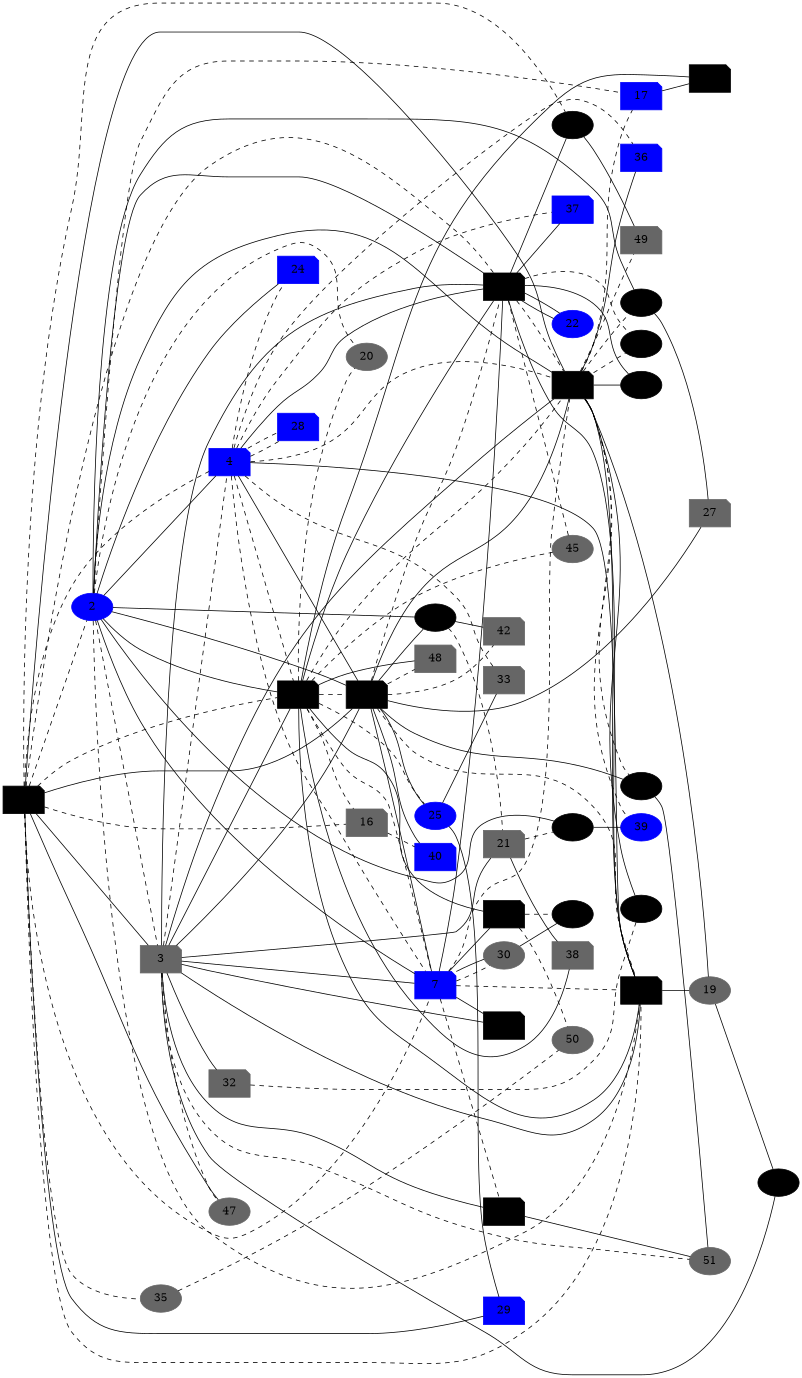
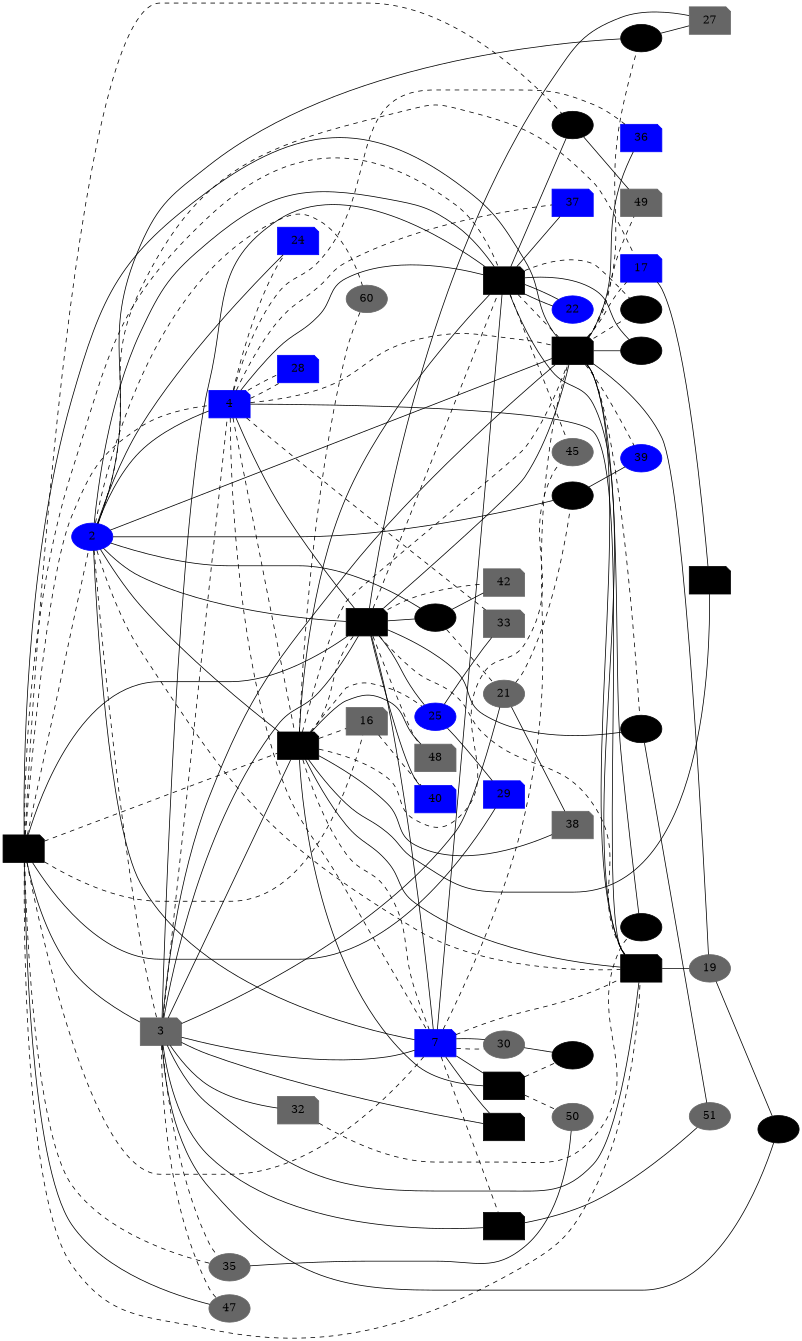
  graph {
    rankdir=LR
    node [color=black shape=note style=filled]
    edge [style=solid]
    2 [color=blue shape=ellipse]
    1
    3 [color=gray40]
    4 [color=blue]
    5
    6
    7 [color=blue]
    8
    9
    10
    16 [color=gray40]
    29 [color=blue]
    35 [color=gray40 shape=ellipse]
    43 [shape=ellipse]
    47 [color=gray40 shape=ellipse]
    11 [shape=ellipse]
    15 [shape=ellipse]
    17 [color=blue]
-   20 [color=gray40 shape=ellipse]
+   20 [color=gray40 shape=ellipse label=60]
    24 [color=blue]
    34 [shape=ellipse]
    13
    14
-   21 [color=gray40]
+   21 [color=gray40 shape=ellipse]
    31 [shape=ellipse]
    32 [color=gray40]
    28 [color=blue]
    33 [color=gray40]
    36 [color=blue]
    37 [color=blue]
    18
    25 [color=blue shape=ellipse]
    38 [color=gray40]
    44
    45 [color=gray40 shape=ellipse]
    48 [color=gray40]
    26 [shape=ellipse]
    27 [color=gray40]
    40 [color=blue]
    42 [color=gray40]
    30 [color=gray40 shape=ellipse]
    12 [shape=ellipse]
    22 [color=blue shape=ellipse]
    23 [shape=ellipse]
    19 [color=gray40 shape=ellipse]
    39 [color=blue shape=ellipse]
    41 [shape=ellipse]
    49 [color=gray40]
    50 [color=gray40 shape=ellipse]
    51 [color=gray40 shape=ellipse]
    46 [shape=ellipse]
    2 -- 3 [style=dashed]
    2 -- 4
    2 -- 5
    2 -- 6
    2 -- 7
    2 -- 8
    2 -- 9
    2 -- 10 [style=dashed]
    2 -- 11
    2 -- 15
    2 -- 17 [style=dashed]
    2 -- 20 [style=dashed]
    2 -- 24
    2 -- 34
    1 -- 2 [style=dashed]
    1 -- 3
    1 -- 4 [style=dashed]
    1 -- 5 [style=dashed]
    1 -- 6
    1 -- 7 [style=dashed]
    1 -- 8 [style=dashed]
    1 -- 9
    1 -- 10 [style=dashed]
    1 -- 16 [style=dashed]
    1 -- 29
    1 -- 35 [style=dashed]
    1 -- 43 [style=dashed]
    1 -- 47
    3 -- 4 [style=dashed]
    3 -- 5
    3 -- 6
    3 -- 7
    3 -- 8
    3 -- 9
    3 -- 10
-   3 -- 51 [style=dashed]
+   3 -- 35 [style=dashed]
    3 -- 47 [style=dashed]
    3 -- 13
    3 -- 14
    3 -- 21
    3 -- 31
    3 -- 32
    4 -- 5 [style=dashed]
    4 -- 6
    4 -- 7 [style=dashed]
    4 -- 8
    4 -- 9 [style=dashed]
    4 -- 10
    4 -- 24 [style=dashed]
    4 -- 28 [style=dashed]
    4 -- 28 [style=dashed]
    4 -- 33 [style=dashed]
    4 -- 36 [style=dashed]
    4 -- 37 [style=dashed]
    5 -- 6 [style=dashed]
    5 -- 7 [style=dashed]
    5 -- 8
    5 -- 9 [style=dashed]
    5 -- 10
    5 -- 16 [style=dashed]
    5 -- 20 [style=dashed]
    5 -- 18
    5 -- 25 [style=dashed]
    5 -- 38
    5 -- 44
    5 -- 45 [style=dashed]
    5 -- 48
    6 -- 7
    6 -- 8 [style=dashed]
    6 -- 9
    6 -- 10 [style=dashed]
    6 -- 11
    6 -- 25
    6 -- 48 [style=dashed]
    6 -- 26
    6 -- 27
    6 -- 40
    6 -- 42 [style=dashed]
    7 -- 8
    7 -- 9 [style=dashed]
    7 -- 10 [style=dashed]
    7 -- 13 [style=dashed]
    7 -- 14
    7 -- 44
    7 -- 30 [style=dashed]
    7 -- 30
    8 -- 9 [style=dashed]
    8 -- 10
    8 -- 43
    8 -- 37
    8 -- 45 [style=dashed]
    8 -- 12 [style=dashed]
    8 -- 22
    8 -- 22
    8 -- 23
    9 -- 10
    9 -- 15 [style=dashed]
    9 -- 17 [style=dashed]
    9 -- 36
    9 -- 26 [style=dashed]
    9 -- 12 [style=dashed]
    9 -- 23
    9 -- 19
    9 -- 39 [style=dashed]
    9 -- 41
    9 -- 49 [style=dashed]
    10 -- 19
    16 -- 40 [style=dashed]
-   35 -- 50 [style=dashed]
+   35 -- 50
    43 -- 49
    11 -- 21 [style=dashed]
    11 -- 42
    15 -- 27
    17 -- 18
    34 -- 39
    13 -- 51
    21 -- 34 [style=dashed]
    21 -- 38
    32 -- 41 [style=dashed]
    25 -- 29
    25 -- 33
    44 -- 50 [style=dashed]
    44 -- 46 [style=dashed]
    26 -- 51
    30 -- 46
    19 -- 31
  }
